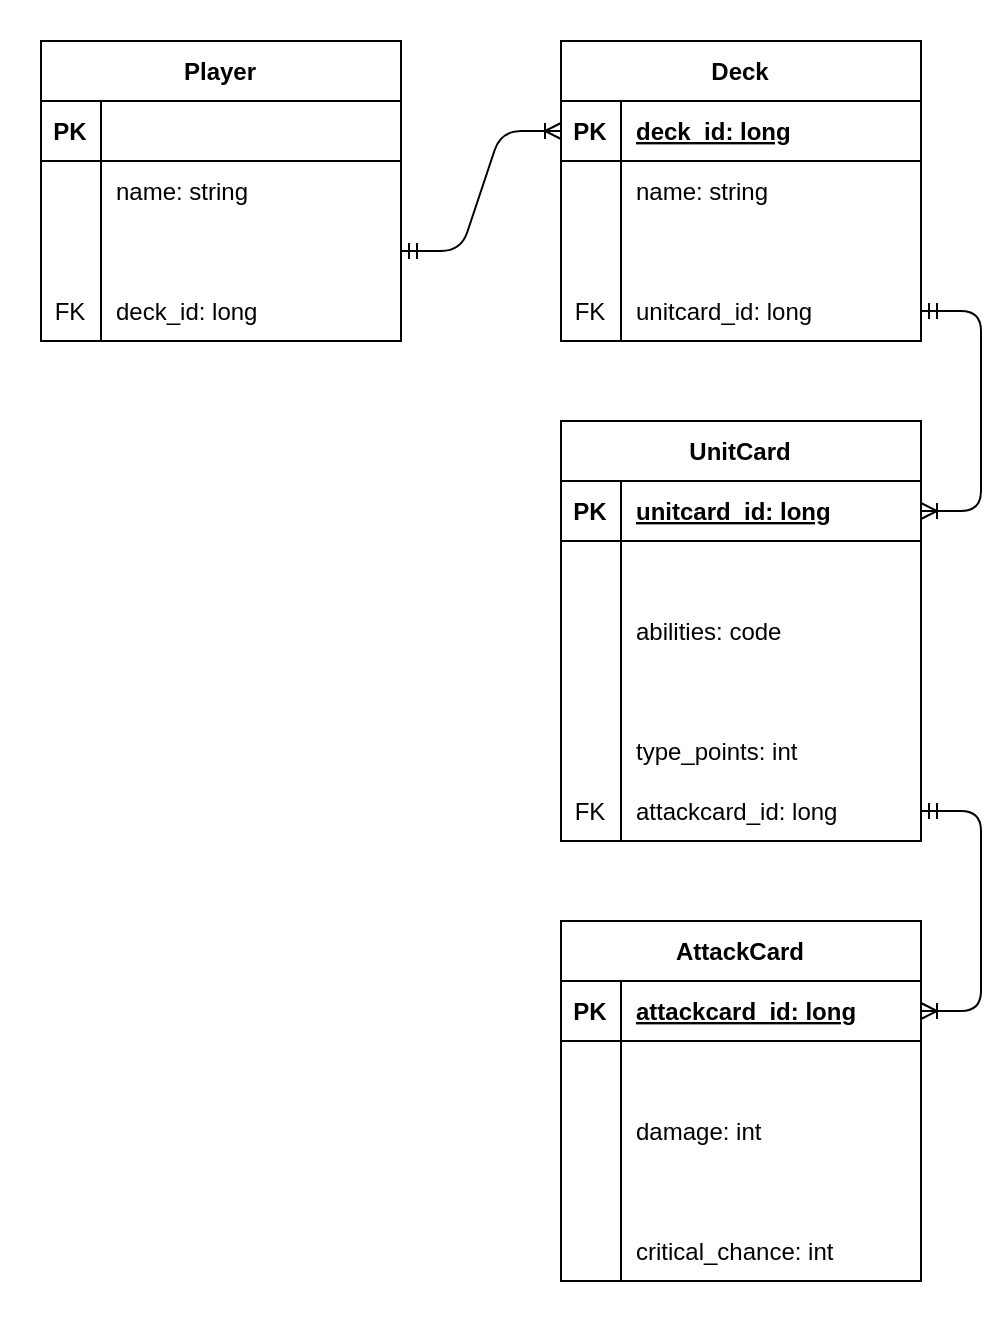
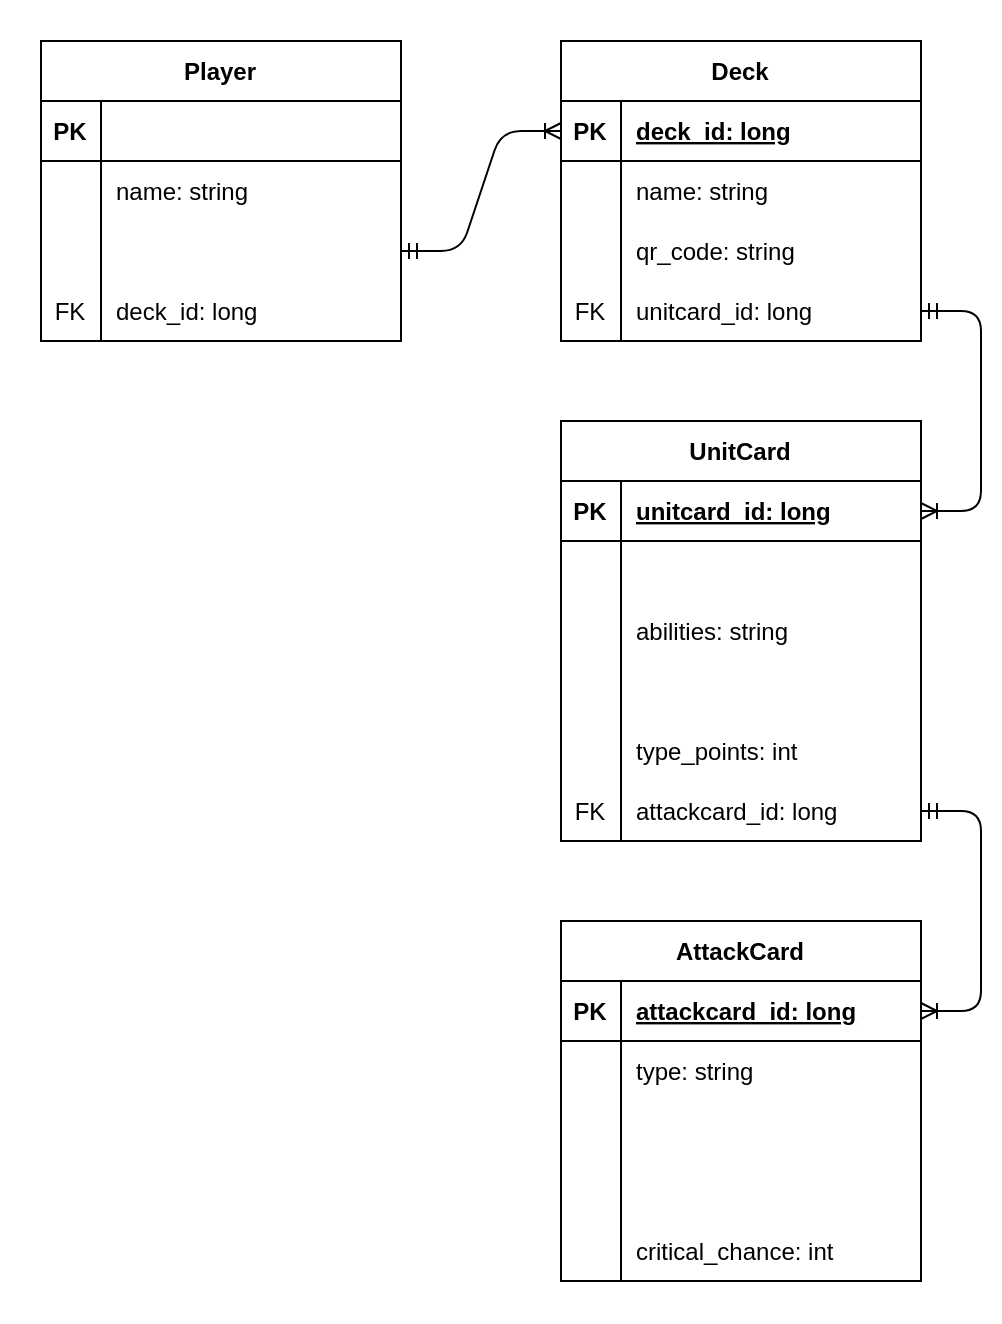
  <mxCell id="0" />
  <mxCell id="1" parent="0" />
  <mxCell id="2" value="" style="edgeStyle=entityRelationEdgeStyle;fontSize=12;html=1;endArrow=ERoneToMany;startArrow=ERmandOne;entryX=1;entryY=0.5;entryDx=0;entryDy=0;exitX=1;exitY=0.5;exitDx=0;exitDy=0;" parent="1" source="43" target="17" edge="1"><mxGeometry width="100" height="100" relative="1" as="geometry"><mxPoint x="460" y="185" as="sourcePoint" /><mxPoint x="540" y="220" as="targetPoint" /></mxGeometry></mxCell>
  <mxCell id="3" value="" style="edgeStyle=entityRelationEdgeStyle;fontSize=12;html=1;endArrow=ERoneToMany;startArrow=ERmandOne;entryX=1;entryY=0.5;entryDx=0;entryDy=0;" parent="1" source="30" target="47" edge="1"><mxGeometry width="100" height="100" relative="1" as="geometry"><mxPoint x="510" y="390" as="sourcePoint" /><mxPoint x="600" y="40" as="targetPoint" /></mxGeometry></mxCell>
  <mxCell id="4" value="" style="edgeStyle=entityRelationEdgeStyle;fontSize=12;html=1;endArrow=ERoneToMany;startArrow=ERmandOne;entryX=0;entryY=0.5;entryDx=0;entryDy=0;exitX=1;exitY=0.5;exitDx=0;exitDy=0;" parent="1" source="11" target="34" edge="1"><mxGeometry width="100" height="100" relative="1" as="geometry"><mxPoint x="180" y="155" as="sourcePoint" /><mxPoint x="300" y="60" as="targetPoint" /></mxGeometry></mxCell>
  <mxCell id="5" value="Player" style="shape=table;startSize=30;container=1;collapsible=1;childLayout=tableLayout;fixedRows=1;rowLines=0;fontStyle=1;align=center;resizeLast=1;" parent="1" vertex="1"><mxGeometry x="20" y="20" width="180" height="150" as="geometry" /></mxCell>
  <mxCell id="6" value="" style="shape=partialRectangle;collapsible=0;dropTarget=0;pointerEvents=0;fillColor=none;top=0;left=0;bottom=1;right=0;points=[[0,0.5],[1,0.5]];portConstraint=eastwest;" parent="5" vertex="1"><mxGeometry y="30" width="180" height="30" as="geometry" /></mxCell>
  <mxCell id="7" value="PK" style="shape=partialRectangle;connectable=0;fillColor=none;top=0;left=0;bottom=0;right=0;fontStyle=1;overflow=hidden;" parent="6" vertex="1"><mxGeometry width="30" height="30" as="geometry" /></mxCell>
  <mxCell id="8" value="" style="shape=partialRectangle;collapsible=0;dropTarget=0;pointerEvents=0;fillColor=none;top=0;left=0;bottom=0;right=0;points=[[0,0.5],[1,0.5]];portConstraint=eastwest;" parent="5" vertex="1"><mxGeometry y="60" width="180" height="30" as="geometry" /></mxCell>
  <mxCell id="9" value="" style="shape=partialRectangle;connectable=0;fillColor=none;top=0;left=0;bottom=0;right=0;editable=1;overflow=hidden;" parent="8" vertex="1"><mxGeometry width="30" height="30" as="geometry" /></mxCell>
  <mxCell id="10" value="name: string" style="shape=partialRectangle;connectable=0;fillColor=none;top=0;left=0;bottom=0;right=0;align=left;spacingLeft=6;overflow=hidden;" parent="8" vertex="1"><mxGeometry x="30" width="150" height="30" as="geometry" /></mxCell>
  <mxCell id="11" value="" style="shape=partialRectangle;collapsible=0;dropTarget=0;pointerEvents=0;fillColor=none;top=0;left=0;bottom=0;right=0;points=[[0,0.5],[1,0.5]];portConstraint=eastwest;" parent="5" vertex="1"><mxGeometry y="90" width="180" height="30" as="geometry" /></mxCell>
  <mxCell id="12" value="" style="shape=partialRectangle;connectable=0;fillColor=none;top=0;left=0;bottom=0;right=0;editable=1;overflow=hidden;" parent="11" vertex="1"><mxGeometry width="30" height="30" as="geometry" /></mxCell>
  <mxCell id="13" style="shape=partialRectangle;collapsible=0;dropTarget=0;pointerEvents=0;fillColor=none;top=0;left=0;bottom=0;right=0;points=[[0,0.5],[1,0.5]];portConstraint=eastwest;" vertex="1" parent="5"><mxGeometry y="120" width="180" height="30" as="geometry" /></mxCell>
  <mxCell id="14" value="FK" style="shape=partialRectangle;connectable=0;fillColor=none;top=0;left=0;bottom=0;right=0;editable=1;overflow=hidden;" vertex="1" parent="13"><mxGeometry width="30" height="30" as="geometry" /></mxCell>
  <mxCell id="15" value="deck_id: long" style="shape=partialRectangle;connectable=0;fillColor=none;top=0;left=0;bottom=0;right=0;align=left;spacingLeft=6;overflow=hidden;" vertex="1" parent="13"><mxGeometry x="30" width="150" height="30" as="geometry" /></mxCell>
  <mxCell id="16" value="UnitCard" style="shape=table;startSize=30;container=1;collapsible=1;childLayout=tableLayout;fixedRows=1;rowLines=0;fontStyle=1;align=center;resizeLast=1;" parent="1" vertex="1"><mxGeometry x="280" y="210" width="180" height="210" as="geometry" /></mxCell>
  <mxCell id="17" value="" style="shape=partialRectangle;collapsible=0;dropTarget=0;pointerEvents=0;fillColor=none;top=0;left=0;bottom=1;right=0;points=[[0,0.5],[1,0.5]];portConstraint=eastwest;" parent="16" vertex="1"><mxGeometry y="30" width="180" height="30" as="geometry" /></mxCell>
  <mxCell id="18" value="PK" style="shape=partialRectangle;connectable=0;fillColor=none;top=0;left=0;bottom=0;right=0;fontStyle=1;overflow=hidden;" parent="17" vertex="1"><mxGeometry width="30" height="30" as="geometry" /></mxCell>
  <mxCell id="19" value="unitcard_id: long" style="shape=partialRectangle;connectable=0;fillColor=none;top=0;left=0;bottom=0;right=0;align=left;spacingLeft=6;fontStyle=5;overflow=hidden;" parent="17" vertex="1"><mxGeometry x="30" width="150" height="30" as="geometry" /></mxCell>
  <mxCell id="20" value="" style="shape=partialRectangle;collapsible=0;dropTarget=0;pointerEvents=0;fillColor=none;top=0;left=0;bottom=0;right=0;points=[[0,0.5],[1,0.5]];portConstraint=eastwest;" parent="16" vertex="1"><mxGeometry y="60" width="180" height="30" as="geometry" /></mxCell>
  <mxCell id="21" value="" style="shape=partialRectangle;connectable=0;fillColor=none;top=0;left=0;bottom=0;right=0;editable=1;overflow=hidden;" parent="20" vertex="1"><mxGeometry width="30" height="30" as="geometry" /></mxCell>
  <mxCell id="22" value="" style="shape=partialRectangle;collapsible=0;dropTarget=0;pointerEvents=0;fillColor=none;top=0;left=0;bottom=0;right=0;points=[[0,0.5],[1,0.5]];portConstraint=eastwest;" parent="16" vertex="1"><mxGeometry y="90" width="180" height="30" as="geometry" /></mxCell>
  <mxCell id="23" value="" style="shape=partialRectangle;connectable=0;fillColor=none;top=0;left=0;bottom=0;right=0;editable=1;overflow=hidden;" parent="22" vertex="1"><mxGeometry width="30" height="30" as="geometry" /></mxCell>
- <mxCell id="24" value="abilities: code" style="shape=partialRectangle;connectable=0;fillColor=none;top=0;left=0;bottom=0;right=0;align=left;spacingLeft=6;overflow=hidden;" parent="22" vertex="1"><mxGeometry x="30" width="150" height="30" as="geometry" /></mxCell>
+ <mxCell id="24" value="abilities: string" style="shape=partialRectangle;connectable=0;fillColor=none;top=0;left=0;bottom=0;right=0;align=left;spacingLeft=6;overflow=hidden;" parent="22" vertex="1"><mxGeometry x="30" width="150" height="30" as="geometry" /></mxCell>
  <mxCell id="25" value="" style="shape=partialRectangle;collapsible=0;dropTarget=0;pointerEvents=0;fillColor=none;top=0;left=0;bottom=0;right=0;points=[[0,0.5],[1,0.5]];portConstraint=eastwest;" parent="16" vertex="1"><mxGeometry y="120" width="180" height="30" as="geometry" /></mxCell>
  <mxCell id="26" value="" style="shape=partialRectangle;connectable=0;fillColor=none;top=0;left=0;bottom=0;right=0;editable=1;overflow=hidden;" parent="25" vertex="1"><mxGeometry width="30" height="30" as="geometry" /></mxCell>
  <mxCell id="27" style="shape=partialRectangle;collapsible=0;dropTarget=0;pointerEvents=0;fillColor=none;top=0;left=0;bottom=0;right=0;points=[[0,0.5],[1,0.5]];portConstraint=eastwest;" vertex="1" parent="16"><mxGeometry y="150" width="180" height="30" as="geometry" /></mxCell>
  <mxCell id="28" style="shape=partialRectangle;connectable=0;fillColor=none;top=0;left=0;bottom=0;right=0;editable=1;overflow=hidden;" vertex="1" parent="27"><mxGeometry width="30" height="30" as="geometry" /></mxCell>
  <mxCell id="29" value="type_points: int" style="shape=partialRectangle;connectable=0;fillColor=none;top=0;left=0;bottom=0;right=0;align=left;spacingLeft=6;overflow=hidden;" vertex="1" parent="27"><mxGeometry x="30" width="150" height="30" as="geometry" /></mxCell>
  <mxCell id="30" style="shape=partialRectangle;collapsible=0;dropTarget=0;pointerEvents=0;fillColor=none;top=0;left=0;bottom=0;right=0;points=[[0,0.5],[1,0.5]];portConstraint=eastwest;" vertex="1" parent="16"><mxGeometry y="180" width="180" height="30" as="geometry" /></mxCell>
  <mxCell id="31" value="FK" style="shape=partialRectangle;connectable=0;fillColor=none;top=0;left=0;bottom=0;right=0;editable=1;overflow=hidden;" vertex="1" parent="30"><mxGeometry width="30" height="30" as="geometry" /></mxCell>
  <mxCell id="32" value="attackcard_id: long" style="shape=partialRectangle;connectable=0;fillColor=none;top=0;left=0;bottom=0;right=0;align=left;spacingLeft=6;overflow=hidden;" vertex="1" parent="30"><mxGeometry x="30" width="150" height="30" as="geometry" /></mxCell>
  <mxCell id="33" value="Deck" style="shape=table;startSize=30;container=1;collapsible=1;childLayout=tableLayout;fixedRows=1;rowLines=0;fontStyle=1;align=center;resizeLast=1;" parent="1" vertex="1"><mxGeometry x="280" y="20" width="180" height="150" as="geometry" /></mxCell>
  <mxCell id="34" value="" style="shape=partialRectangle;collapsible=0;dropTarget=0;pointerEvents=0;fillColor=none;top=0;left=0;bottom=1;right=0;points=[[0,0.5],[1,0.5]];portConstraint=eastwest;" parent="33" vertex="1"><mxGeometry y="30" width="180" height="30" as="geometry" /></mxCell>
  <mxCell id="35" value="PK" style="shape=partialRectangle;connectable=0;fillColor=none;top=0;left=0;bottom=0;right=0;fontStyle=1;overflow=hidden;" parent="34" vertex="1"><mxGeometry width="30" height="30" as="geometry" /></mxCell>
  <mxCell id="36" value="deck_id: long" style="shape=partialRectangle;connectable=0;fillColor=none;top=0;left=0;bottom=0;right=0;align=left;spacingLeft=6;fontStyle=5;overflow=hidden;" parent="34" vertex="1"><mxGeometry x="30" width="150" height="30" as="geometry" /></mxCell>
  <mxCell id="37" value="" style="shape=partialRectangle;collapsible=0;dropTarget=0;pointerEvents=0;fillColor=none;top=0;left=0;bottom=0;right=0;points=[[0,0.5],[1,0.5]];portConstraint=eastwest;" parent="33" vertex="1"><mxGeometry y="60" width="180" height="30" as="geometry" /></mxCell>
  <mxCell id="38" value="" style="shape=partialRectangle;connectable=0;fillColor=none;top=0;left=0;bottom=0;right=0;editable=1;overflow=hidden;" parent="37" vertex="1"><mxGeometry width="30" height="30" as="geometry" /></mxCell>
  <mxCell id="39" value="name: string" style="shape=partialRectangle;connectable=0;fillColor=none;top=0;left=0;bottom=0;right=0;align=left;spacingLeft=6;overflow=hidden;" parent="37" vertex="1"><mxGeometry x="30" width="150" height="30" as="geometry" /></mxCell>
  <mxCell id="40" value="" style="shape=partialRectangle;collapsible=0;dropTarget=0;pointerEvents=0;fillColor=none;top=0;left=0;bottom=0;right=0;points=[[0,0.5],[1,0.5]];portConstraint=eastwest;" parent="33" vertex="1"><mxGeometry y="90" width="180" height="30" as="geometry" /></mxCell>
  <mxCell id="41" value="" style="shape=partialRectangle;connectable=0;fillColor=none;top=0;left=0;bottom=0;right=0;editable=1;overflow=hidden;" parent="40" vertex="1"><mxGeometry width="30" height="30" as="geometry" /></mxCell>
+ <mxCell id="42" value="qr_code: string" style="shape=partialRectangle;connectable=0;fillColor=none;top=0;left=0;bottom=0;right=0;align=left;spacingLeft=6;overflow=hidden;" parent="40" vertex="1"><mxGeometry x="30" width="150" height="30" as="geometry" /></mxCell>
  <mxCell id="43" style="shape=partialRectangle;collapsible=0;dropTarget=0;pointerEvents=0;fillColor=none;top=0;left=0;bottom=0;right=0;points=[[0,0.5],[1,0.5]];portConstraint=eastwest;" vertex="1" parent="33"><mxGeometry y="120" width="180" height="30" as="geometry" /></mxCell>
  <mxCell id="44" value="FK" style="shape=partialRectangle;connectable=0;fillColor=none;top=0;left=0;bottom=0;right=0;editable=1;overflow=hidden;" vertex="1" parent="43"><mxGeometry width="30" height="30" as="geometry" /></mxCell>
  <mxCell id="45" value="unitcard_id: long" style="shape=partialRectangle;connectable=0;fillColor=none;top=0;left=0;bottom=0;right=0;align=left;spacingLeft=6;overflow=hidden;" vertex="1" parent="43"><mxGeometry x="30" width="150" height="30" as="geometry" /></mxCell>
  <mxCell id="46" value="AttackCard" style="shape=table;startSize=30;container=1;collapsible=1;childLayout=tableLayout;fixedRows=1;rowLines=0;fontStyle=1;align=center;resizeLast=1;" parent="1" vertex="1"><mxGeometry x="280" y="460" width="180" height="180" as="geometry" /></mxCell>
  <mxCell id="47" value="" style="shape=partialRectangle;collapsible=0;dropTarget=0;pointerEvents=0;fillColor=none;top=0;left=0;bottom=1;right=0;points=[[0,0.5],[1,0.5]];portConstraint=eastwest;" parent="46" vertex="1"><mxGeometry y="30" width="180" height="30" as="geometry" /></mxCell>
  <mxCell id="48" value="PK" style="shape=partialRectangle;connectable=0;fillColor=none;top=0;left=0;bottom=0;right=0;fontStyle=1;overflow=hidden;" parent="47" vertex="1"><mxGeometry width="30" height="30" as="geometry" /></mxCell>
  <mxCell id="49" value="attackcard_id: long" style="shape=partialRectangle;connectable=0;fillColor=none;top=0;left=0;bottom=0;right=0;align=left;spacingLeft=6;fontStyle=5;overflow=hidden;" parent="47" vertex="1"><mxGeometry x="30" width="150" height="30" as="geometry" /></mxCell>
  <mxCell id="50" value="" style="shape=partialRectangle;collapsible=0;dropTarget=0;pointerEvents=0;fillColor=none;top=0;left=0;bottom=0;right=0;points=[[0,0.5],[1,0.5]];portConstraint=eastwest;" parent="46" vertex="1"><mxGeometry y="60" width="180" height="30" as="geometry" /></mxCell>
  <mxCell id="51" value="" style="shape=partialRectangle;connectable=0;fillColor=none;top=0;left=0;bottom=0;right=0;editable=1;overflow=hidden;" parent="50" vertex="1"><mxGeometry width="30" height="30" as="geometry" /></mxCell>
+ <mxCell id="52" value="type: string" style="shape=partialRectangle;connectable=0;fillColor=none;top=0;left=0;bottom=0;right=0;align=left;spacingLeft=6;overflow=hidden;" parent="50" vertex="1"><mxGeometry x="30" width="150" height="30" as="geometry" /></mxCell>
  <mxCell id="53" value="" style="shape=partialRectangle;collapsible=0;dropTarget=0;pointerEvents=0;fillColor=none;top=0;left=0;bottom=0;right=0;points=[[0,0.5],[1,0.5]];portConstraint=eastwest;" parent="46" vertex="1"><mxGeometry y="90" width="180" height="30" as="geometry" /></mxCell>
  <mxCell id="54" value="" style="shape=partialRectangle;connectable=0;fillColor=none;top=0;left=0;bottom=0;right=0;editable=1;overflow=hidden;" parent="53" vertex="1"><mxGeometry width="30" height="30" as="geometry" /></mxCell>
- <mxCell id="55" value="damage: int" style="shape=partialRectangle;connectable=0;fillColor=none;top=0;left=0;bottom=0;right=0;align=left;spacingLeft=6;overflow=hidden;" parent="53" vertex="1"><mxGeometry x="30" width="150" height="30" as="geometry" /></mxCell>
  <mxCell id="56" value="" style="shape=partialRectangle;collapsible=0;dropTarget=0;pointerEvents=0;fillColor=none;top=0;left=0;bottom=0;right=0;points=[[0,0.5],[1,0.5]];portConstraint=eastwest;" parent="46" vertex="1"><mxGeometry y="120" width="180" height="30" as="geometry" /></mxCell>
  <mxCell id="57" value="" style="shape=partialRectangle;connectable=0;fillColor=none;top=0;left=0;bottom=0;right=0;editable=1;overflow=hidden;" parent="56" vertex="1"><mxGeometry width="30" height="30" as="geometry" /></mxCell>
  <mxCell id="58" style="shape=partialRectangle;collapsible=0;dropTarget=0;pointerEvents=0;fillColor=none;top=0;left=0;bottom=0;right=0;points=[[0,0.5],[1,0.5]];portConstraint=eastwest;" vertex="1" parent="46"><mxGeometry y="150" width="180" height="30" as="geometry" /></mxCell>
  <mxCell id="59" style="shape=partialRectangle;connectable=0;fillColor=none;top=0;left=0;bottom=0;right=0;editable=1;overflow=hidden;" vertex="1" parent="58"><mxGeometry width="30" height="30" as="geometry" /></mxCell>
  <mxCell id="60" value="critical_chance: int" style="shape=partialRectangle;connectable=0;fillColor=none;top=0;left=0;bottom=0;right=0;align=left;spacingLeft=6;overflow=hidden;" vertex="1" parent="58"><mxGeometry x="30" width="150" height="30" as="geometry" /></mxCell>
